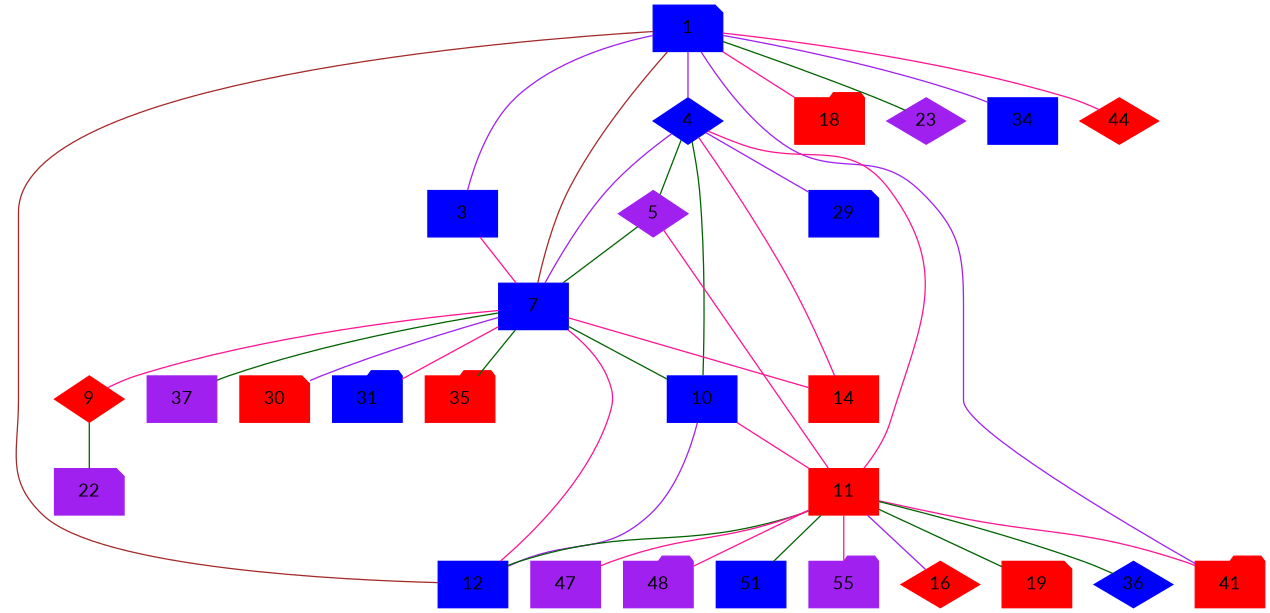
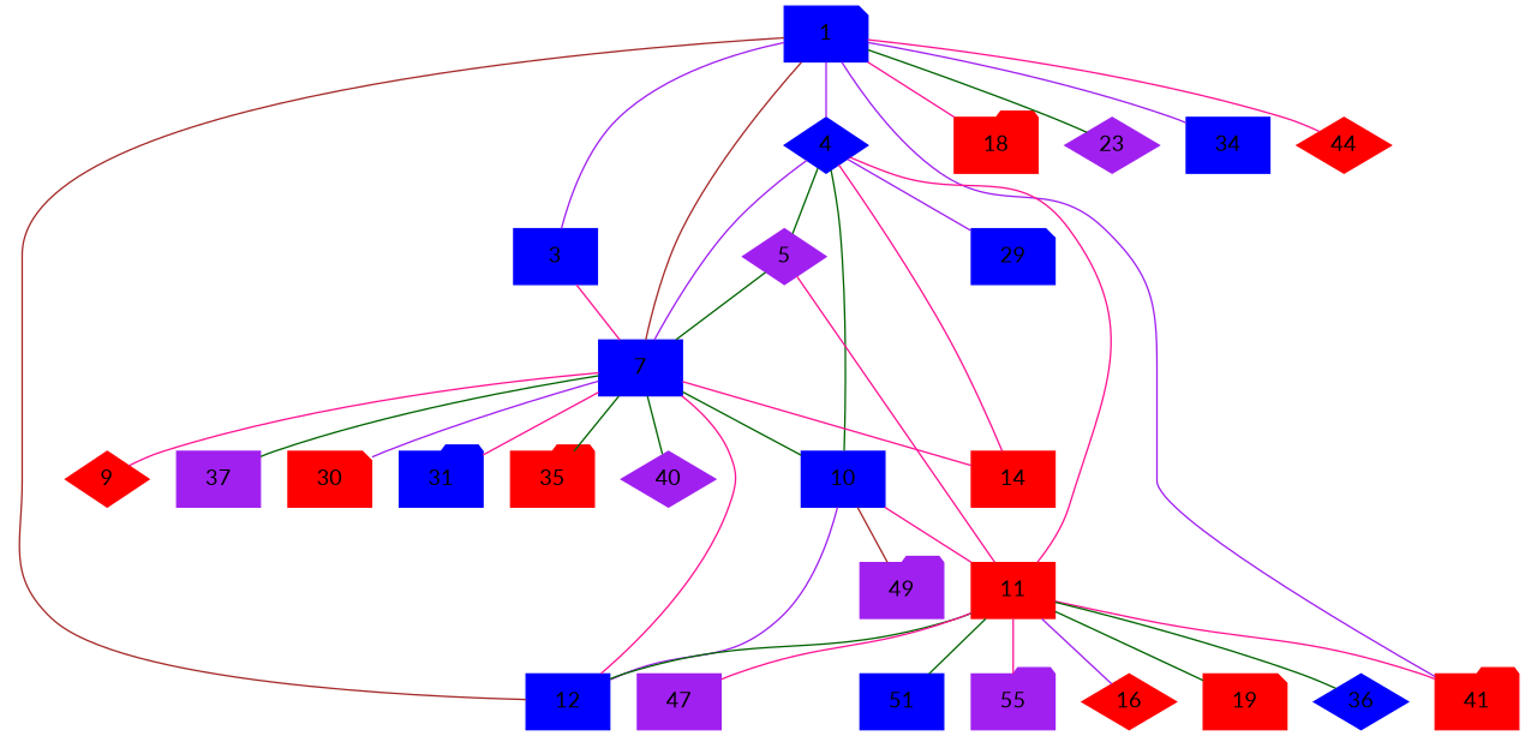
  graph {
    fontname=Lato
    node [color=blue fontname=Lato shape=box style=filled]
    edge [color=deeppink fontname=Lato]
    1 [shape=note super="+2+50"]
    3 [super="+42+27+25+28"]
    4 [shape=diamond super="+6+15+58"]
    7 [super="+8+21+26+20+24"]
    12
    18 [color=red shape=folder]
    23 [color=purple shape=diamond super="+56"]
    34 [super="+46"]
    41 [color=red shape=folder]
    44 [color=red shape=diamond]
    5 [color=purple shape=diamond super="+38+37"]
    10
    11 [color=red]
    14 [color=red]
    29 [shape=note]
    9 [color=red shape=diamond]
    n17 [color=purple label=37]
    30 [color=red shape=note]
    31 [shape=folder super="+60"]
    35 [color=red shape=folder]
+   40 [color=purple shape=diamond]
+   49 [color=purple shape=folder]
    16 [color=red shape=diamond]
    19 [color=red shape=note]
    36 [shape=diamond]
    n26 [color=purple label=47]
-   48 [color=purple shape=folder]
    51
    55 [color=purple shape=folder]
-   22 [color=purple shape=note]
    1 -- 3 [color=purple weight=2]
    1 -- 4 [color=purple]
    1 -- 7 [color=brown weight=2]
    1 -- 12 [color=brown]
    1 -- 18
    1 -- 23 [color=darkgreen]
    1 -- 34 [color=purple]
    1 -- 41 [color=purple]
    1 -- 44
    3 -- 7 [weight=2]
    4 -- 7 [color=purple]
    4 -- 5 [color=darkgreen weight=2]
    4 -- 10 [color=darkgreen]
    4 -- 11
    4 -- 14
    4 -- 29 [color=purple]
    7 -- 12
    7 -- 10 [color=darkgreen weight=2]
    7 -- 14
    7 -- 9 [weight=2]
    7 -- n17 [color=darkgreen]
    7 -- 30 [color=purple]
    7 -- 31
    7 -- 35 [color=darkgreen]
+   7 -- 40 [color=darkgreen]
    5 -- 7 [color=darkgreen]
    5 -- 11
    10 -- 12 [color=purple]
    10 -- 11
+   10 -- 49 [color=brown]
    11 -- 12 [color=darkgreen]
    11 -- 41
    11 -- 16 [color=purple]
    11 -- 19 [color=darkgreen]
    11 -- 36 [color=darkgreen]
    11 -- n26
-   11 -- 48
    11 -- 51 [color=darkgreen]
    11 -- 55
-   9 -- 22 [color=darkgreen]
  }
